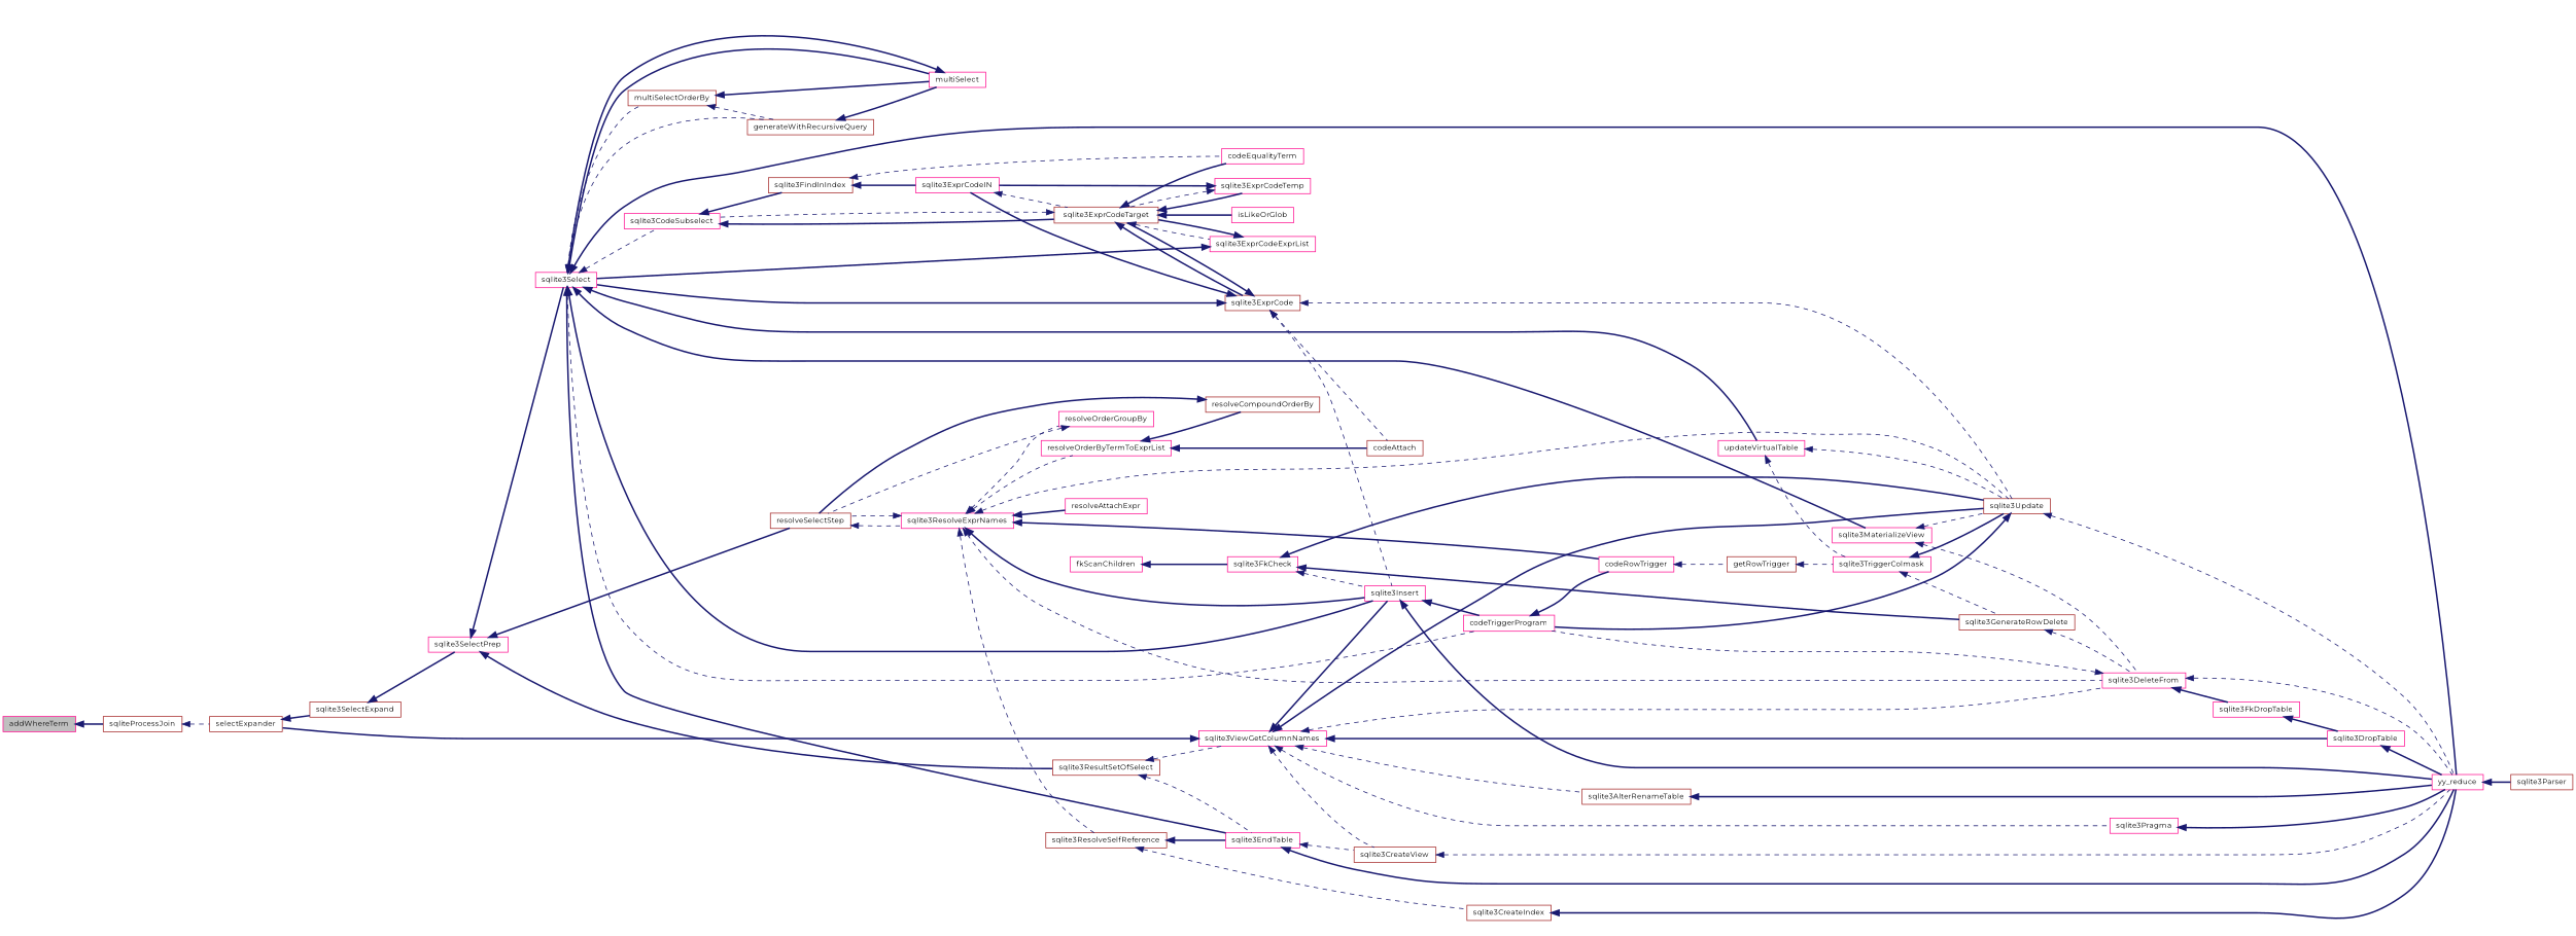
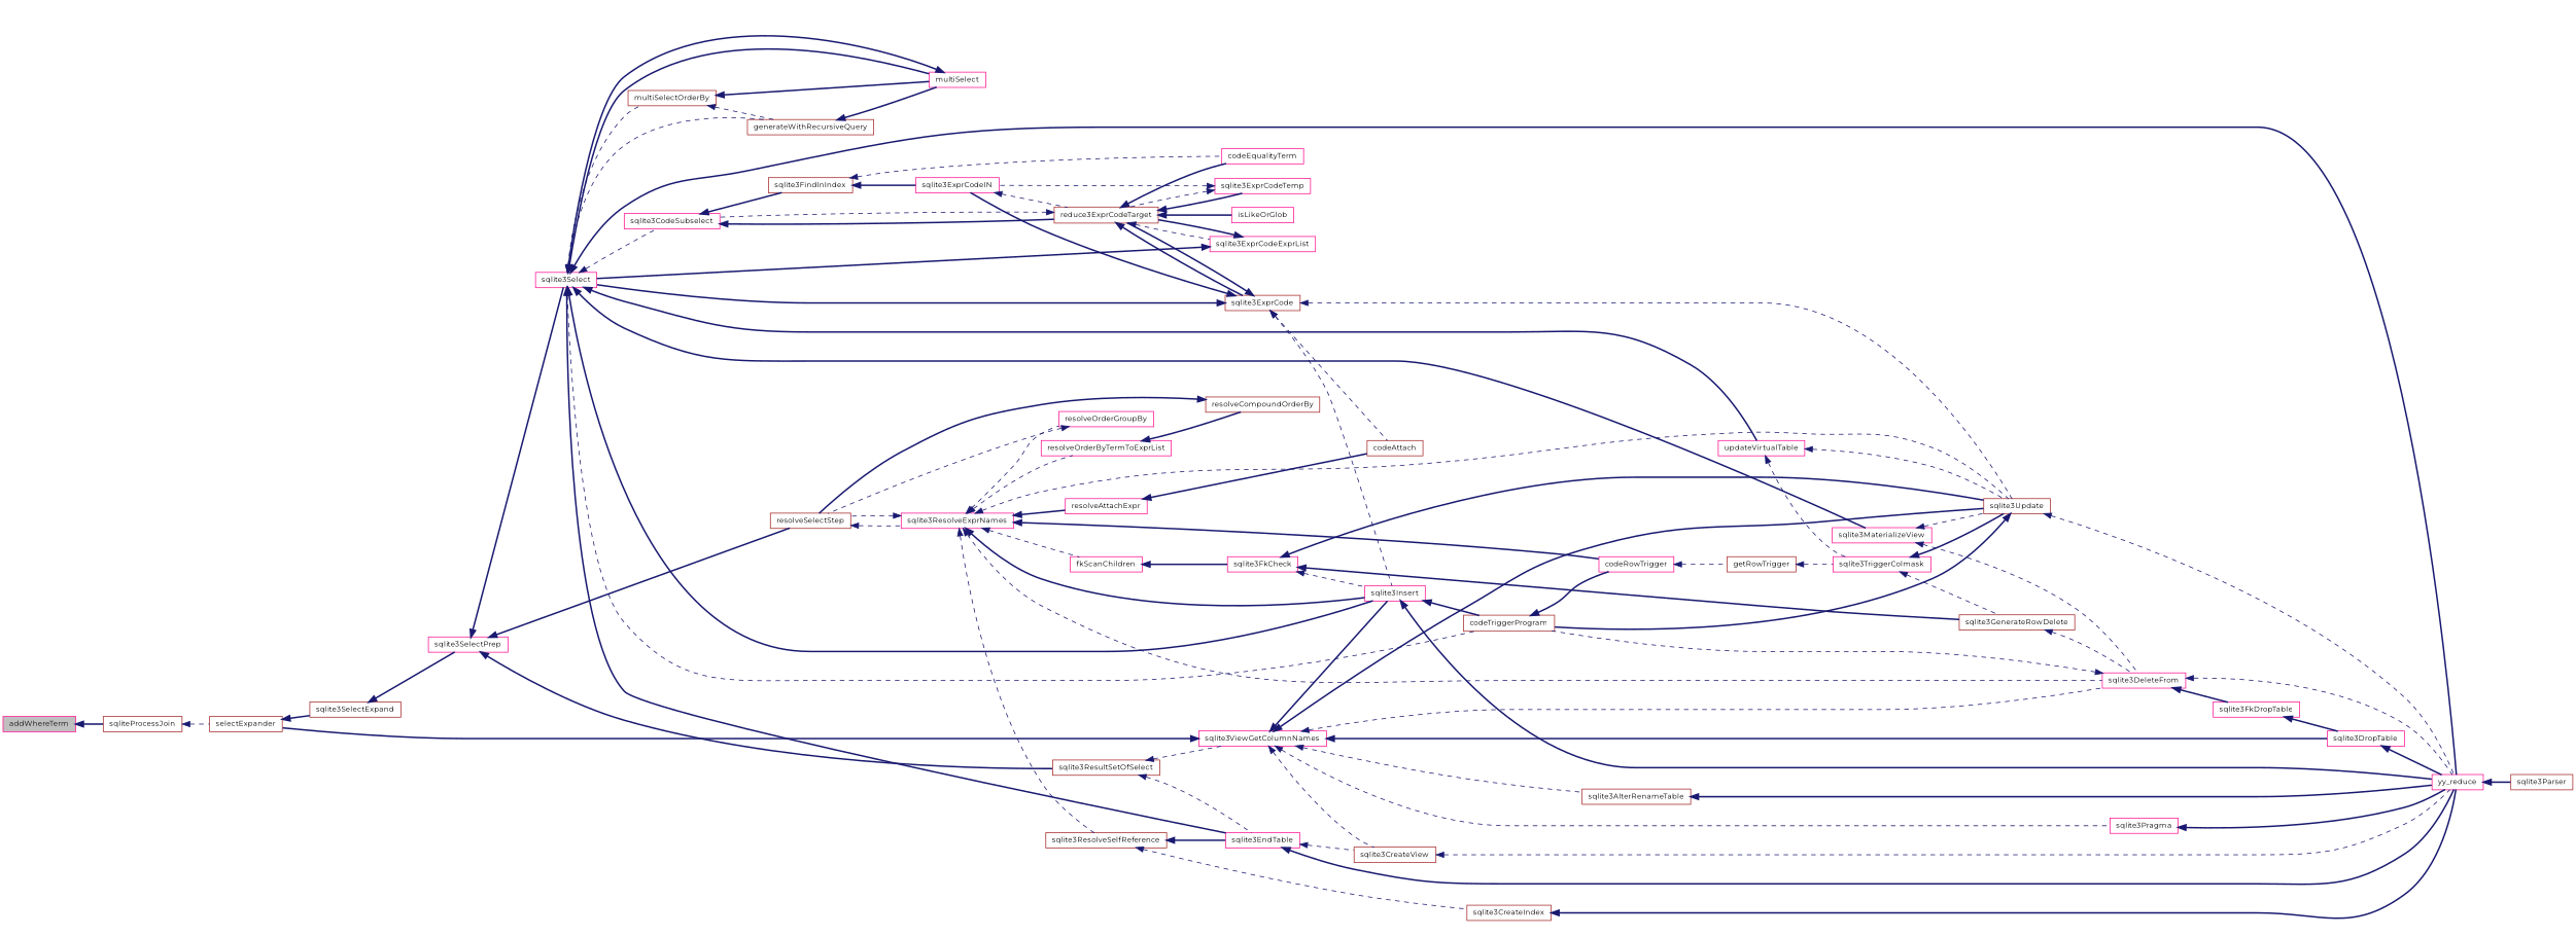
  digraph {
    fontname=Montserrat
    rankdir=LR
    node [color=deeppink fillcolor=white fontname=Montserrat fontsize=10 shape=record style=filled]
    edge [color=midnightblue dir=back fontname=Montserrat fontsize=10 labelfontname=FreeSans labelfontsize=10 style=bold]
    n1 [fillcolor=grey75 fontcolor=black height=0.2 label=addWhereTerm width=0.4]
    n2 [color=brown height=0.2 label=sqliteProcessJoin width=0.4]
    n3 [color=brown height=0.2 label=selectExpander width=0.4]
    n4 [color=brown height=0.2 label=sqlite3SelectExpand width=0.4]
    n5 [height=0.2 label=sqlite3SelectPrep width=0.4]
    n6 [color=brown height=0.2 label=resolveSelectStep width=0.4]
    n7 [color=brown height=0.2 label=sqlite3ResultSetOfSelect width=0.4]
    n8 [height=0.2 label=sqlite3Select width=0.4]
    n9 [height=0.2 label=sqlite3ResolveExprNames width=0.4]
    n10 [height=0.2 label=sqlite3EndTable width=0.4]
    n11 [height=0.2 label=sqlite3ViewGetColumnNames width=0.4]
    n12 [height=0.2 label=sqlite3Insert width=0.4]
    n13 [height=0.2 label=yy_reduce width=0.4]
-   n14 [height=0.2 label=codeTriggerProgram width=0.4]
+   n14 [color=brown height=0.2 label=codeTriggerProgram width=0.4]
    n15 [height=0.2 label=sqlite3CodeSubselect width=0.4]
    n16 [height=0.2 label=sqlite3MaterializeView width=0.4]
    n17 [color=brown height=0.2 label=generateWithRecursiveQuery width=0.4]
    n18 [height=0.2 label=multiSelect width=0.4]
    n19 [color=brown height=0.2 label=multiSelectOrderBy width=0.4]
    n20 [height=0.2 label=updateVirtualTable width=0.4]
    n21 [height=0.2 label=resolveOrderByTermToExprList width=0.4]
    n22 [height=0.2 label=resolveOrderGroupBy width=0.4]
    n23 [color=brown height=0.2 label=sqlite3ResolveSelfReference width=0.4]
    n24 [height=0.2 label=resolveAttachExpr width=0.4]
    n25 [height=0.2 label=sqlite3DeleteFrom width=0.4]
    n26 [height=0.2 label=codeRowTrigger width=0.4]
    n27 [color=brown height=0.2 label=sqlite3Update width=0.4]
    n28 [height=0.2 label=fkScanChildren width=0.4]
    n29 [color=brown height=0.2 label=resolveCompoundOrderBy width=0.4]
    n30 [color=brown height=0.2 label=sqlite3CreateIndex width=0.4]
    n31 [color=brown height=0.2 label=codeAttach width=0.4]
    n32 [height=0.2 label=sqlite3FkDropTable width=0.4]
    n33 [color=brown height=0.2 label=getRowTrigger width=0.4]
    n34 [height=0.2 label=sqlite3FkCheck width=0.4]
    n35 [color=brown height=0.2 label=sqlite3CreateView width=0.4]
    n36 [color=brown height=0.2 label=sqlite3Parser width=0.4]
    n37 [height=0.2 label=sqlite3DropTable width=0.4]
    n38 [height=0.2 label=sqlite3TriggerColmask width=0.4]
    n39 [color=brown height=0.2 label=sqlite3GenerateRowDelete width=0.4]
    n40 [color=brown height=0.2 label=sqlite3AlterRenameTable width=0.4]
    n41 [height=0.2 label=sqlite3Pragma width=0.4]
    n42 [color=brown height=0.2 label=sqlite3FindInIndex width=0.4]
-   n43 [color=brown height=0.2 label=sqlite3ExprCodeTarget width=0.4]
+   n43 [color=brown height=0.2 label=reduce3ExprCodeTarget width=0.4]
    n44 [height=0.2 label=sqlite3ExprCodeIN width=0.4]
    n45 [height=0.2 label=codeEqualityTerm width=0.4]
    n46 [height=0.2 label=sqlite3ExprCodeTemp width=0.4]
    n47 [color=brown height=0.2 label=sqlite3ExprCode width=0.4]
    n48 [height=0.2 label=sqlite3ExprCodeExprList width=0.4]
    n49 [height=0.2 label=isLikeOrGlob width=0.4]
    n1 -> n2
    n2 -> n3 [style=dashed]
    n3 -> n4
    n4 -> n5
    n5 -> n6
    n5 -> n7
    n5 -> n8
    n6 -> n9 [style=dashed]
    n7 -> n10 [style=dashed]
    n7 -> n11 [style=dashed]
    n8 -> n10
    n8 -> n12
    n8 -> n13
    n8 -> n14 [style=dashed]
    n8 -> n15 [style=dashed]
    n8 -> n16
    n8 -> n17 [style=dashed]
    n8 -> n18
    n8 -> n19 [style=dashed]
    n8 -> n20
    n9 -> n6 [style=dashed]
    n9 -> n12
    n9 -> n21 [style=dashed]
    n9 -> n22 [style=dashed]
    n9 -> n23 [style=dashed]
    n9 -> n24
    n9 -> n25 [style=dashed]
    n9 -> n26
    n9 -> n27 [style=dashed]
+   n9 -> n28 [style=dashed]
    n10 -> n13
    n10 -> n35 [style=dashed]
    n11 -> n3
    n11 -> n12
    n11 -> n25 [style=dashed]
    n11 -> n27
    n11 -> n35 [style=dashed]
    n11 -> n37
    n11 -> n40 [style=dashed]
    n11 -> n41 [style=dashed]
    n12 -> n13
    n12 -> n14
    n13 -> n36
    n14 -> n26
    n15 -> n42
    n15 -> n43
    n16 -> n25 [style=dashed]
    n16 -> n27 [style=dashed]
    n17 -> n18
    n18 -> n8
    n19 -> n17 [style=dashed]
    n19 -> n18
    n20 -> n27 [style=dashed]
    n20 -> n38 [style=dashed]
    n21 -> n29
    n22 -> n6 [style=dashed]
    n23 -> n10
    n23 -> n30 [style=dashed]
-   n21 -> n31
+   n24 -> n31
    n25 -> n13 [style=dashed]
    n25 -> n14 [style=dashed]
    n25 -> n32
    n26 -> n33 [style=dashed]
    n27 -> n13 [style=dashed]
    n27 -> n14
    n28 -> n34
    n29 -> n6
    n30 -> n13
    n32 -> n37
    n33 -> n38 [style=dashed]
    n34 -> n12 [style=dashed]
    n34 -> n27
    n34 -> n39
    n35 -> n13 [style=dashed]
    n37 -> n13
    n38 -> n27
    n38 -> n39 [style=dashed]
    n39 -> n25 [style=dashed]
    n40 -> n13
    n41 -> n13
    n42 -> n44
    n42 -> n45 [style=dashed]
    n43 -> n15 [style=dashed]
    n43 -> n45
    n43 -> n46
    n43 -> n47
    n43 -> n48 [style=dashed]
    n43 -> n49
    n44 -> n43 [style=dashed]
    n46 -> n43 [style=dashed]
-   n46 -> n44
+   n46 -> n44 [style=dashed]
    n47 -> n8
    n47 -> n12 [style=dashed]
    n47 -> n27 [style=dashed]
    n47 -> n31 [style=dashed]
    n47 -> n43
    n47 -> n44
    n48 -> n8
    n48 -> n43
  }
